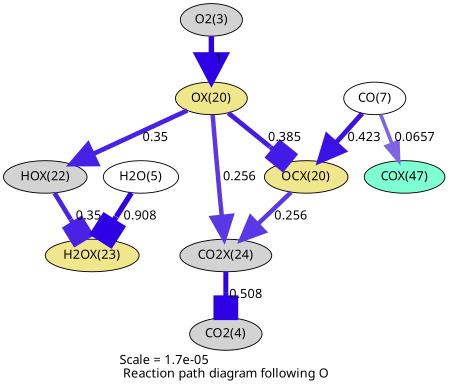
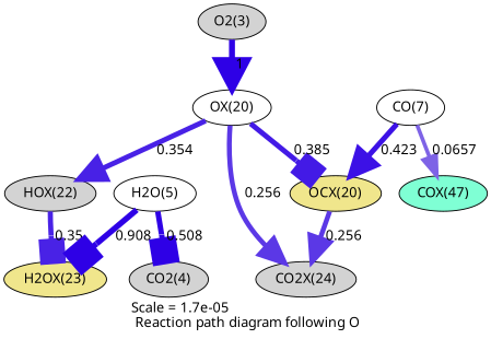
  digraph {
    fontname="Noto Sans"
    label="Scale = 1.7e-05\l Reaction path diagram following O"
    node [fillcolor=lightgrey fontname="Noto Sans" style=filled]
    edge [arrowhead=normal arrowsize=2.49 color="0.7, 0.756, 0.9" fontname="Noto Sans" penwidth=4.97]
    n1 [label="O2(3)"]
-   n2 [fillcolor=khaki label="OX(20)"]
+   n2 [fillcolor=white label="OX(20)"]
    n3 [label="HOX(22)"]
    n4 [fillcolor=khaki label="OCX(20)"]
    n5 [label="CO2X(24)"]
    n6 [fillcolor=khaki label="H2OX(23)"]
    n7 [label="CO2(4)"]
    n8 [fillcolor=white label="H2O(5)"]
    n9 [fillcolor=white label="CO(7)"]
    n10 [fillcolor=aquamarine label="COX(47)"]
    n1 -> n2 [arrowsize=3 color="0.7, 1.5, 0.9" label=" 1" penwidth=6]
-   n2 -> n3 [arrowsize=2.61 color="0.7, 0.854, 0.9" label=" 0.35" penwidth=5.22]
+   n2 -> n3 [arrowsize=2.61 color="0.7, 0.854, 0.9" label=" 0.354" penwidth=5.22]
    n2 -> n4 [arrowhead=box arrowsize=2.64 color="0.7, 0.885, 0.9" label=" 0.385" penwidth=5.28]
    n2 -> n5 [label=" 0.256"]
    n3 -> n6 [arrowhead=box arrowsize=2.6 color="0.7, 0.85, 0.9" label=" 0.35" penwidth=5.21]
    n4 -> n5 [label=" 0.256"]
-   n5 -> n7 [arrowhead=box arrowsize=2.74 color="0.7, 1.01, 0.9" label=" 0.508" penwidth=5.49]
+   n8 -> n7 [arrowhead=box arrowsize=2.74 color="0.7, 1.01, 0.9" label=" 0.508" penwidth=5.49]
    n8 -> n6 [arrowhead=box arrowsize=2.96 color="0.7, 1.41, 0.9" label=" 0.908" penwidth=5.93]
    n9 -> n4 [arrowsize=2.67 color="0.7, 0.923, 0.9" label=" 0.423" penwidth=5.35]
    n9 -> n10 [arrowsize=1.97 color="0.7, 0.566, 0.9" label=" 0.0657" penwidth=3.94]
  }
